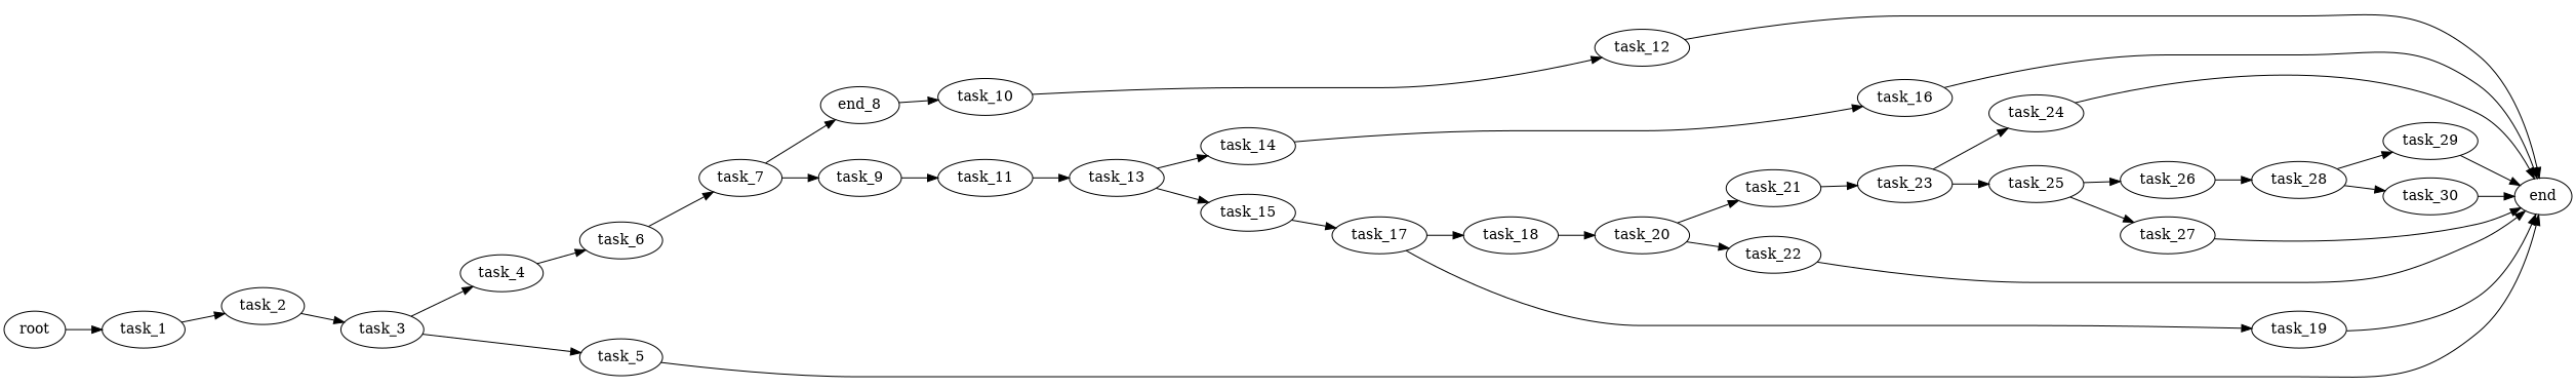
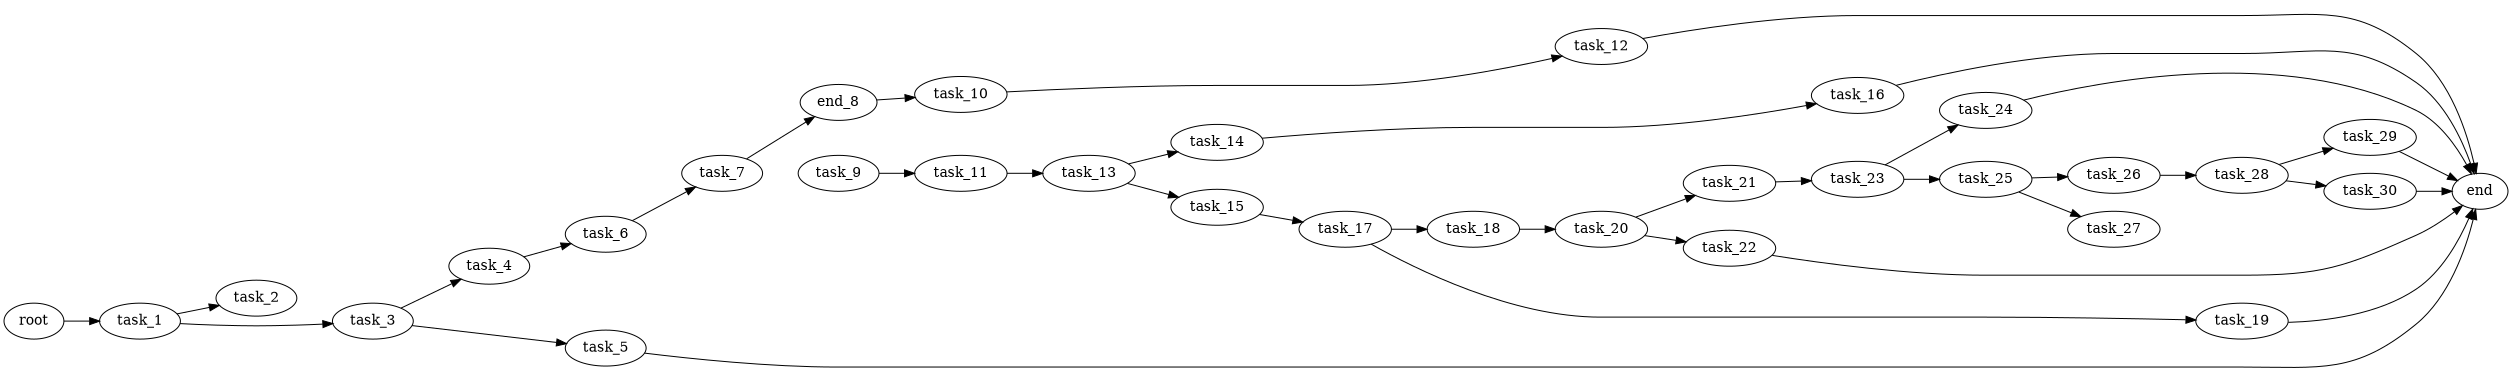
  digraph {
    rankdir=LR
    root
    task_1
    task_2
    task_3
    task_4
    task_5
    task_6
    end
    task_7
    n10 [label=end_8]
    task_9
    task_10
    task_11
    task_12
    task_13
    task_14
    task_15
    task_16
    task_17
    task_18
    task_19
    task_20
    task_21
    task_22
    task_23
    task_24
    task_25
    task_26
    task_27
    task_28
    task_29
    task_30
    root -> task_1
    task_1 -> task_2
-   task_2 -> task_3
+   task_1 -> task_3
    task_3 -> task_4
    task_3 -> task_5
    task_4 -> task_6
    task_5 -> end
    task_6 -> task_7
    task_7 -> n10
-   task_7 -> task_9
    n10 -> task_10
    task_9 -> task_11
    task_10 -> task_12
    task_11 -> task_13
    task_12 -> end
    task_13 -> task_14
    task_13 -> task_15
    task_14 -> task_16
    task_15 -> task_17
    task_16 -> end
    task_17 -> task_18
    task_17 -> task_19
    task_18 -> task_20
    task_19 -> end
    task_20 -> task_21
    task_20 -> task_22
    task_21 -> task_23
    task_22 -> end
    task_23 -> task_24
    task_23 -> task_25
    task_24 -> end
    task_25 -> task_26
    task_25 -> task_27
    task_26 -> task_28
-   task_27 -> end
    task_28 -> task_29
    task_28 -> task_30
    task_29 -> end
    task_30 -> end
  }
